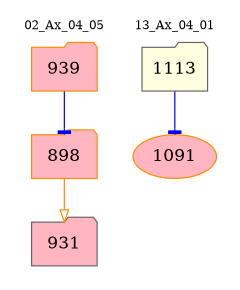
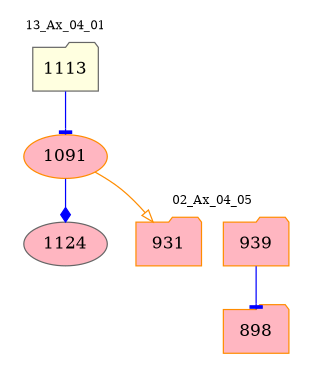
  digraph {
    node [color=darkorange fillcolor=lightpink shape=folder style=filled]
    edge [arrowhead=tee color=blue]
    n1 [label=939]
    n2 [label=898]
-   n3 [color=gray40 label=931]
+   n3 [label=931]
    n4 [color=gray40 fillcolor=lightyellow label=1113]
    n5 [label=1091 shape=ellipse]
+   n6 [color=gray40 label=1124 shape=ellipse]
    subgraph cluster_1 {
      color=white
      fontsize=10
      label="02_Ax_04_05"
      n1
      n2
      n3
    }
    subgraph cluster_2 {
      color=white
      fontsize=10
      label="13_Ax_04_01"
      n4
      n5
+     n6
    }
    n1 -> n2
-   n2 -> n3 [arrowhead=onormal color=darkorange]
+   n5 -> n3 [arrowhead=onormal color=darkorange]
    n4 -> n5
+   n5 -> n6 [arrowhead=diamond]
  }
